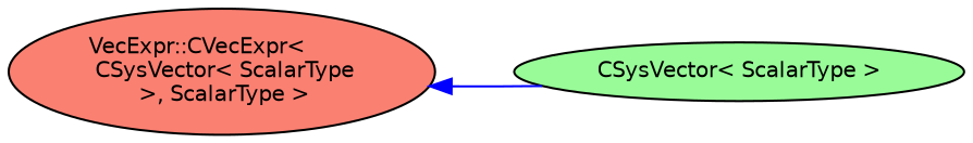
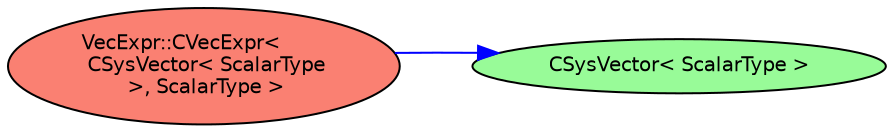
  digraph {
    rankdir=LR
    node [color=black fontname=Helvetica fontsize=10 shape=ellipse style=filled]
    n1 [fillcolor=salmon height=0.2 label="VecExpr::CVecExpr\<\l CSysVector\< ScalarType\l \>, ScalarType \>" width=0.4]
    n2 [fillcolor=palegreen height=0.2 label="CSysVector\< ScalarType \>" width=0.4]
-   n1 -> n2 [color=blue dir=back fontname=Helvetica fontsize=10 labelfontname=Helvetica labelfontsize=10 style=solid]
+   n2 -> n1 [color=blue dir=back fontname=Helvetica fontsize=10 labelfontname=Helvetica labelfontsize=10 style=solid]
  }
